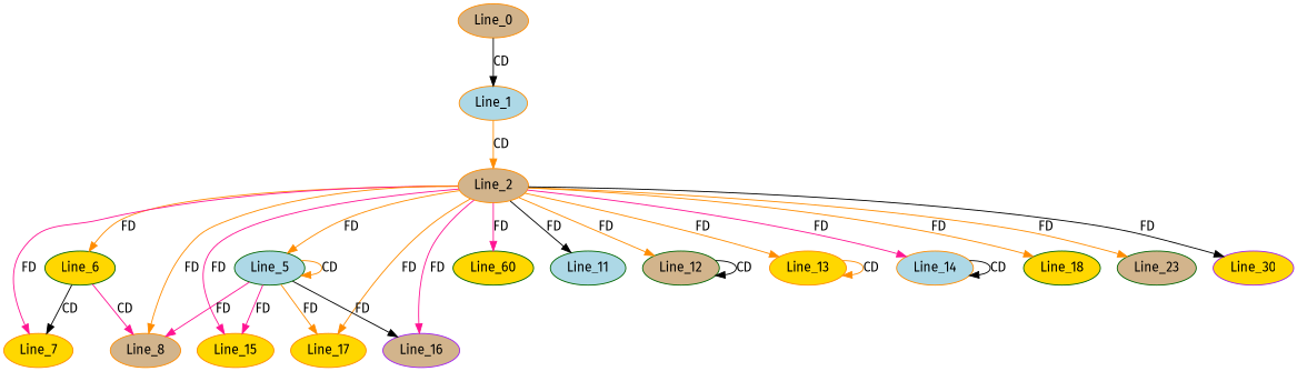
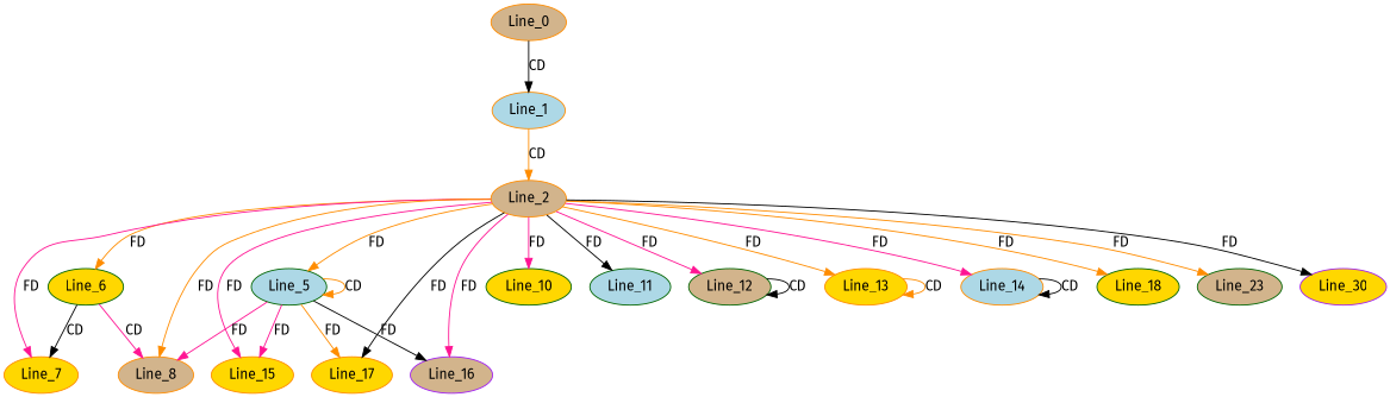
  digraph {
    fontname="Fira Sans"
    node [color=darkorange fillcolor=gold fontname="Fira Sans" style=filled]
    edge [color=darkorange fontname="Fira Sans"]
    Line_0 [fillcolor=tan]
    Line_1 [fillcolor=lightblue]
    Line_2 [fillcolor=tan]
    Line_5 [color=darkgreen fillcolor=lightblue]
    Line_6 [color=darkgreen]
    Line_7
    Line_8 [fillcolor=tan]
-   Line_10 [color=darkgreen label=Line_60]
+   Line_10 [color=darkgreen]
    Line_11 [color=darkgreen fillcolor=lightblue]
    Line_12 [color=darkgreen fillcolor=tan]
    Line_13
    Line_14 [fillcolor=lightblue]
    Line_15
    Line_16 [color=purple fillcolor=tan]
    Line_17
    Line_18 [color=darkgreen]
    Line_23 [color=darkgreen fillcolor=tan]
    Line_30 [color=purple]
    Line_0 -> Line_1 [color=black label=CD]
    Line_1 -> Line_2 [label=CD]
    Line_2 -> Line_5 [label=FD]
    Line_2 -> Line_6 [label=FD]
    Line_2 -> Line_7 [color=deeppink label=FD]
    Line_2 -> Line_8 [label=FD]
    Line_2 -> Line_10 [color=deeppink label=FD]
    Line_2 -> Line_11 [color=black label=FD]
-   Line_2 -> Line_12 [label=FD]
+   Line_2 -> Line_12 [color=deeppink label=FD]
    Line_2 -> Line_13 [label=FD]
    Line_2 -> Line_14 [color=deeppink label=FD]
    Line_2 -> Line_15 [color=deeppink label=FD]
    Line_2 -> Line_16 [color=deeppink label=FD]
-   Line_2 -> Line_17 [label=FD]
+   Line_2 -> Line_17 [color=black label=FD]
    Line_2 -> Line_18 [label=FD]
    Line_2 -> Line_23 [label=FD]
    Line_2 -> Line_30 [color=black label=FD]
    Line_5 -> Line_5 [label=CD]
    Line_5 -> Line_8 [color=deeppink label=FD]
    Line_5 -> Line_15 [color=deeppink label=FD]
    Line_5 -> Line_16 [color=black label=FD]
    Line_5 -> Line_17 [label=FD]
    Line_6 -> Line_7 [color=black label=CD]
    Line_6 -> Line_8 [color=deeppink label=CD]
    Line_12 -> Line_12 [color=black label=CD]
    Line_13 -> Line_13 [label=CD]
    Line_14 -> Line_14 [color=black label=CD]
  }
